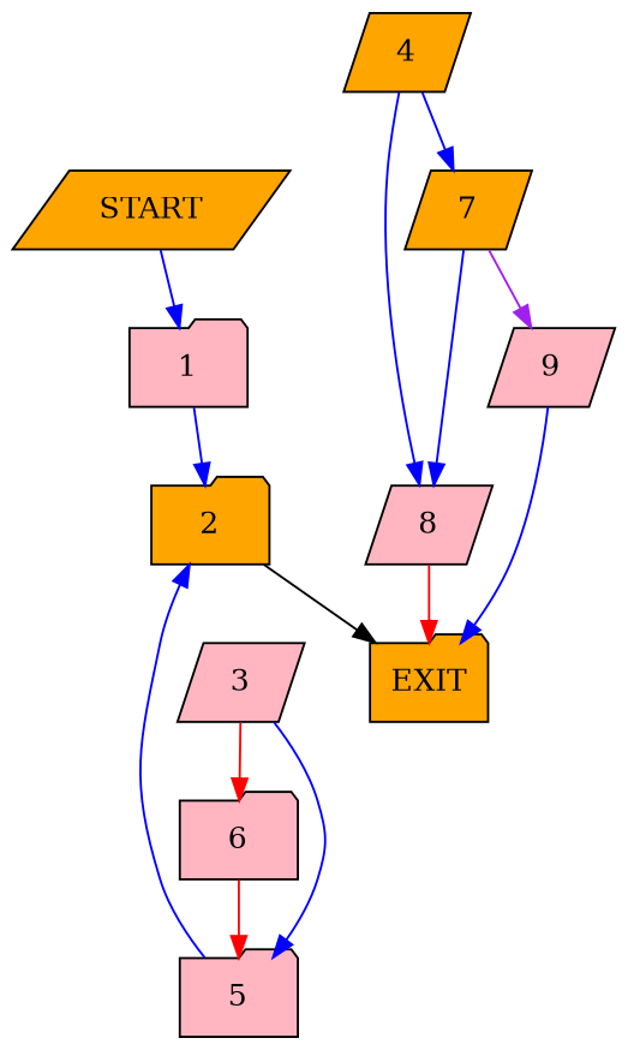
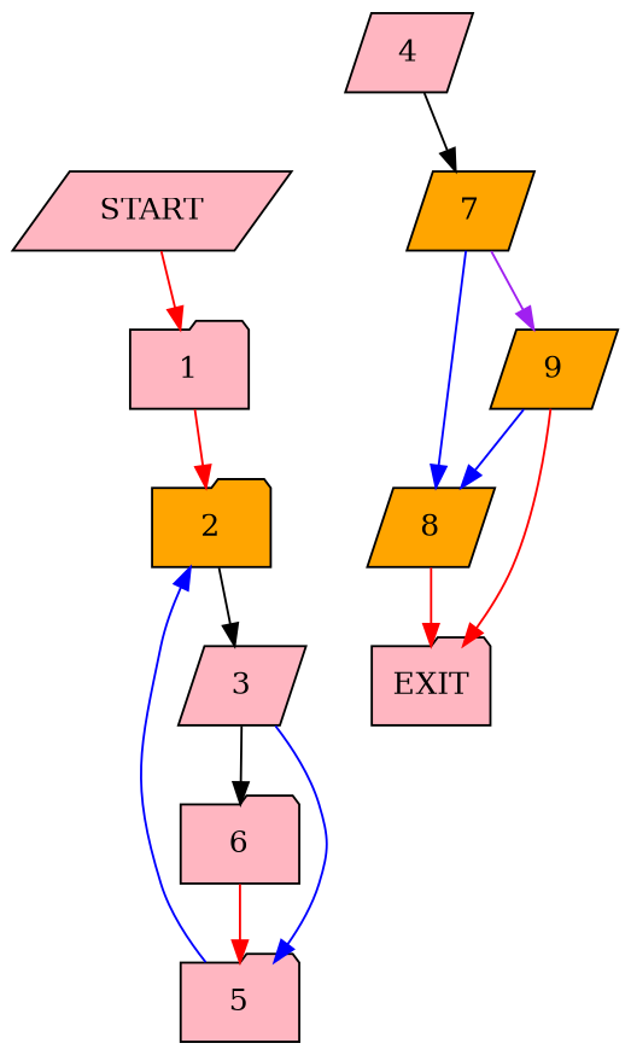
  digraph {
    node [fillcolor=lightpink shape=parallelogram style=filled]
    edge [color=blue]
-   n1 [fillcolor=orange label=START]
+   n1 [label=START]
    1 [shape=folder]
    2 [fillcolor=orange shape=folder]
-   n4 [fillcolor=orange label=EXIT shape=folder]
+   n4 [label=EXIT shape=folder]
    3
    5 [shape=folder]
    6 [shape=folder]
    7 [fillcolor=orange]
-   4 [fillcolor=orange]
-   8
-   9
-   n1 -> 1
-   1 -> 2
-   2 -> n4 [color=black]
+   4
+   8 [fillcolor=orange]
+   9 [fillcolor=orange]
+   n1 -> 1 [color=red]
+   1 -> 2 [color=red]
+   2 -> 3 [color=black]
    3 -> 5
-   3 -> 6 [color=red]
+   3 -> 6 [color=black]
    5 -> 2
    6 -> 5 [color=red]
    7 -> 8
    7 -> 9 [color=purple]
-   4 -> 7
-   4 -> 8
+   4 -> 7 [color=black]
+   9 -> 8
    8 -> n4 [color=red]
-   9 -> n4
+   9 -> n4 [color=red]
  }
